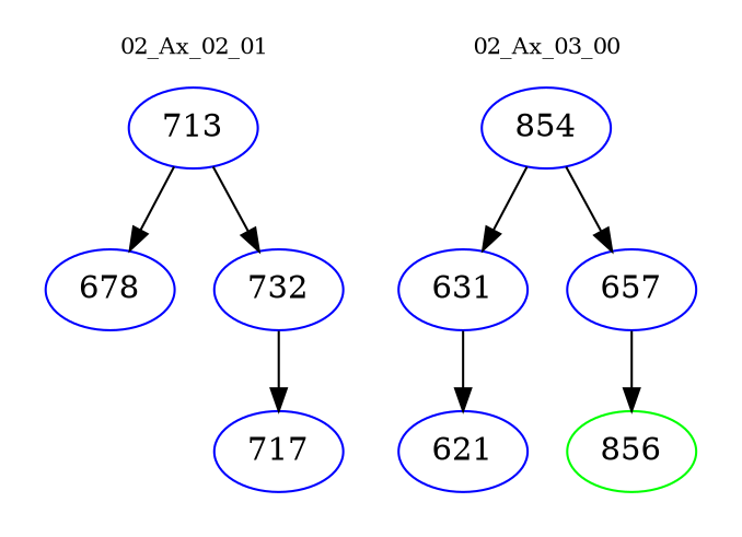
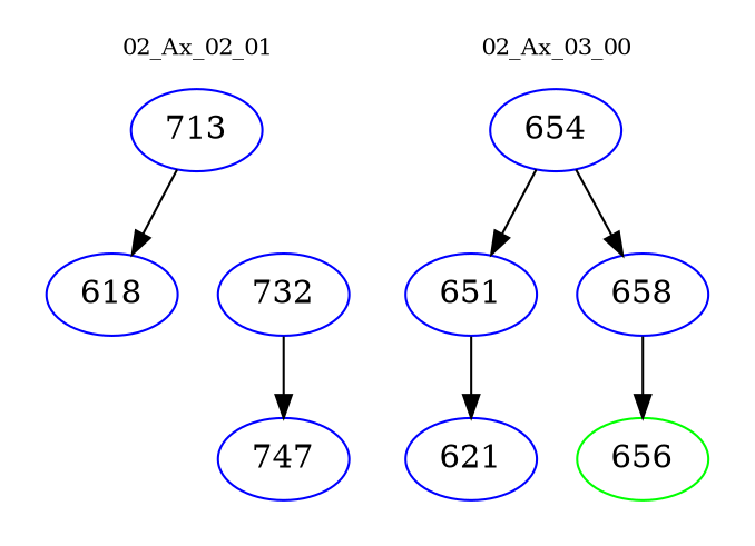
  digraph {
    node [color=blue]
    edge [color=black]
    n1 [label=713]
-   n2 [label=678]
+   n2 [label=618]
    n3 [label=732]
-   n4 [label=717]
-   n5 [label=854]
-   n6 [label=631]
-   n7 [label=657]
+   n4 [label=747]
+   n5 [label=654]
+   n6 [label=651]
+   n7 [label=658]
    n8 [label=621]
-   n9 [color=green label=856]
+   n9 [color=green label=656]
    subgraph cluster_1 {
      color=white
      fontsize=10
      label="02_Ax_02_01"
      n1
      n2
      n3
      n4
    }
    subgraph cluster_2 {
      color=white
      fontsize=10
      label="02_Ax_03_00"
      n5
      n6
      n7
      n8
      n9
    }
    n1 -> n2
-   n1 -> n3
    n3 -> n4
    n5 -> n6
    n5 -> n7
    n6 -> n8
    n7 -> n9
  }
